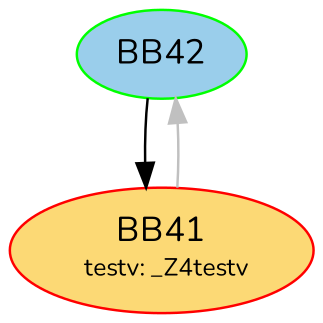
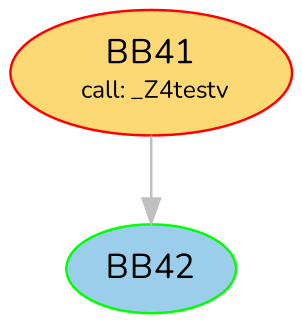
  digraph {
    fontname=Nunito
    node [style=filled fontname=Nunito]
    edge [fontname=Nunito]
    BB42 [color=green fillcolor="#9ACEEB"]
-   n2 [color=red fillcolor="#FCD975" label=<BB41<BR /> <FONT POINT-SIZE="10">testv: _Z4testv</FONT>>]
-   BB42 -> n2
+   n2 [color=red fillcolor="#FCD975" label=<BB41<BR /> <FONT POINT-SIZE="10">call: _Z4testv</FONT>>]
    n2 -> BB42 [color=grey]
  }
